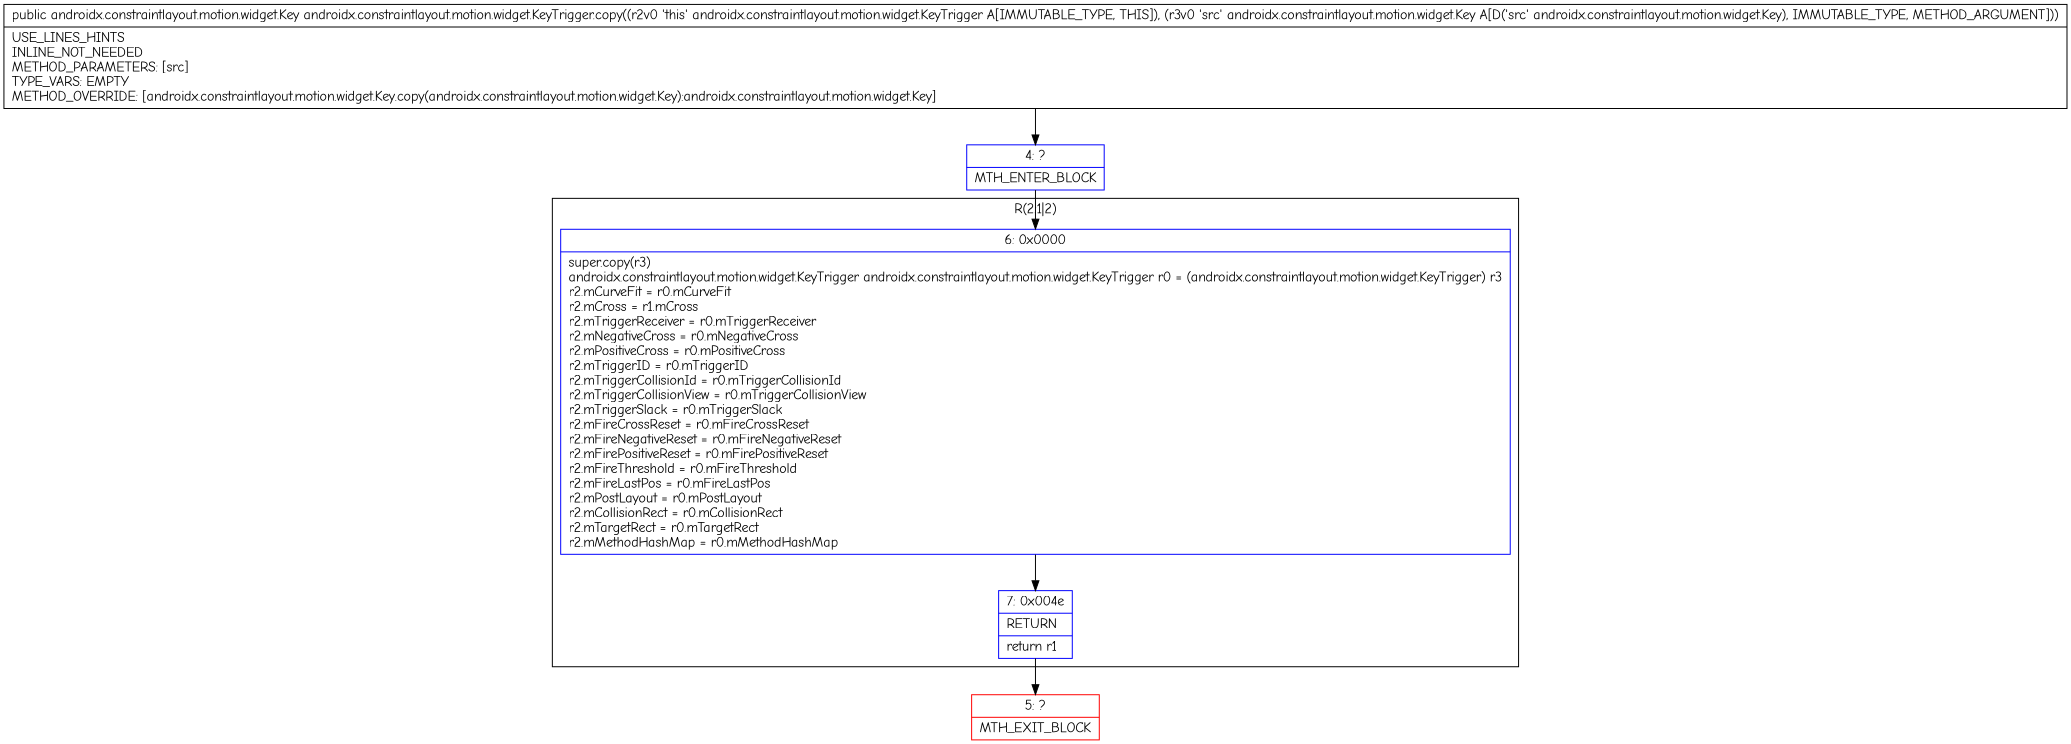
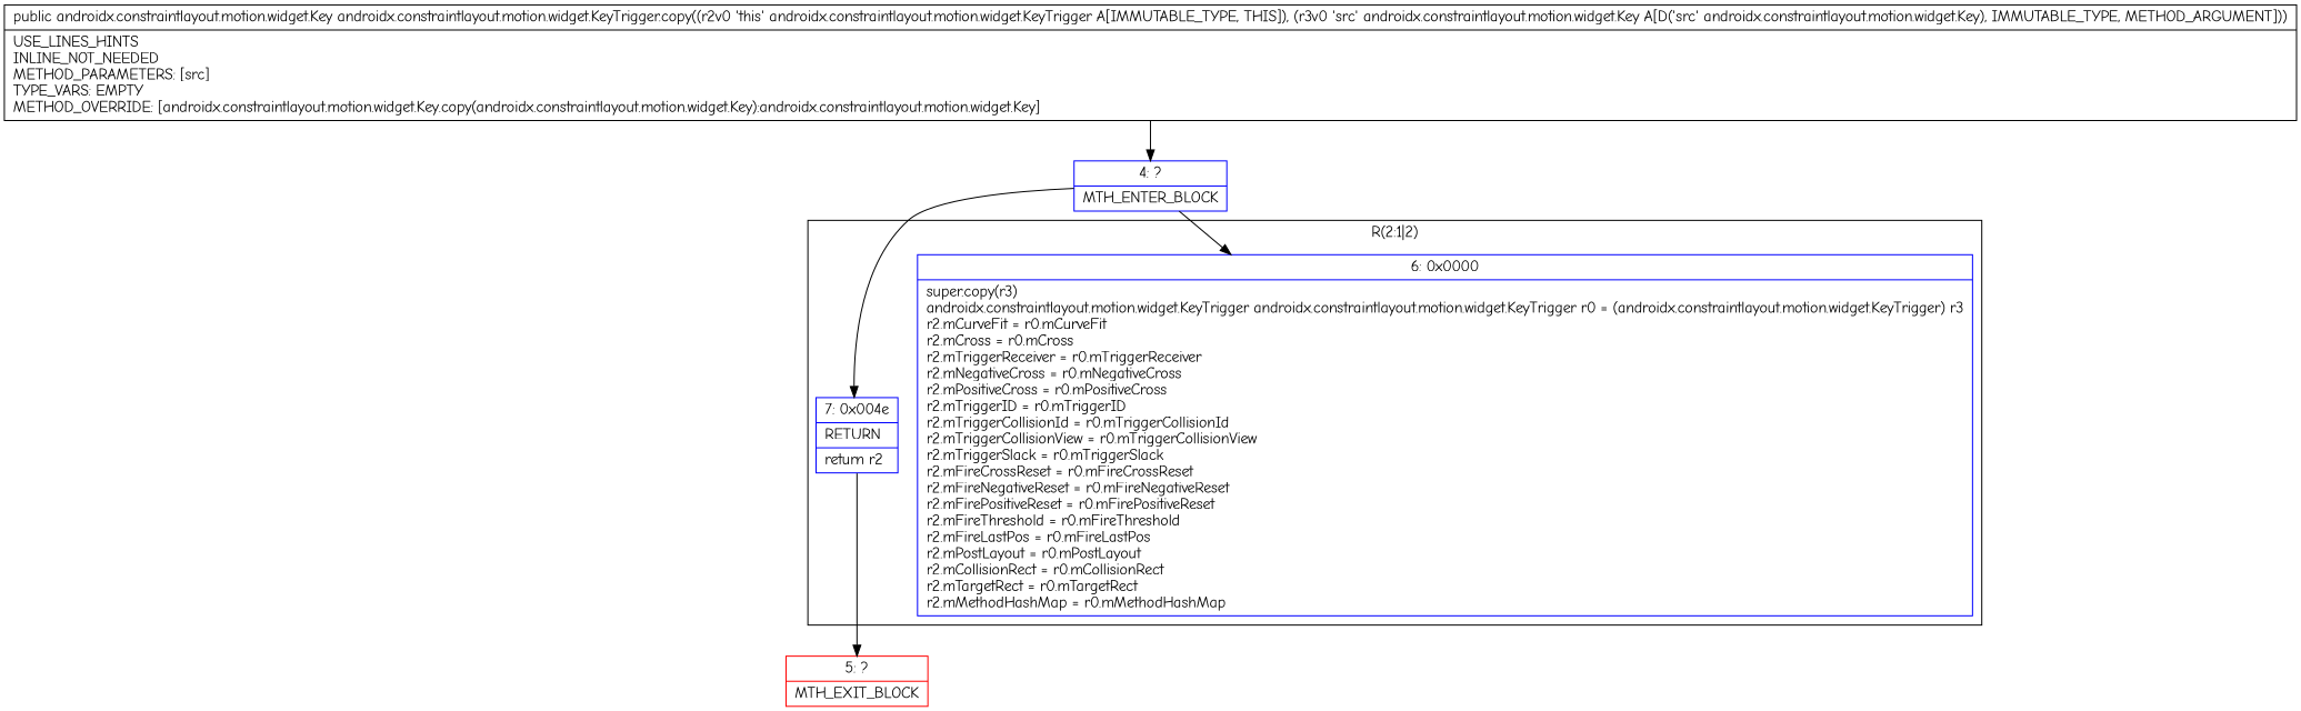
  digraph {
    fontname="Comic Neue"
    node [color=blue fontname="Comic Neue" shape=record]
    edge [fontname="Comic Neue"]
-   n1 [label="{6\:\ 0x0000|super.copy(r3)\landroidx.constraintlayout.motion.widget.KeyTrigger androidx.constraintlayout.motion.widget.KeyTrigger r0 = (androidx.constraintlayout.motion.widget.KeyTrigger) r3\lr2.mCurveFit = r0.mCurveFit\lr2.mCross = r1.mCross\lr2.mTriggerReceiver = r0.mTriggerReceiver\lr2.mNegativeCross = r0.mNegativeCross\lr2.mPositiveCross = r0.mPositiveCross\lr2.mTriggerID = r0.mTriggerID\lr2.mTriggerCollisionId = r0.mTriggerCollisionId\lr2.mTriggerCollisionView = r0.mTriggerCollisionView\lr2.mTriggerSlack = r0.mTriggerSlack\lr2.mFireCrossReset = r0.mFireCrossReset\lr2.mFireNegativeReset = r0.mFireNegativeReset\lr2.mFirePositiveReset = r0.mFirePositiveReset\lr2.mFireThreshold = r0.mFireThreshold\lr2.mFireLastPos = r0.mFireLastPos\lr2.mPostLayout = r0.mPostLayout\lr2.mCollisionRect = r0.mCollisionRect\lr2.mTargetRect = r0.mTargetRect\lr2.mMethodHashMap = r0.mMethodHashMap\l}"]
-   n2 [label="{7\:\ 0x004e|RETURN\l|return r1\l}"]
+   n1 [label="{6\:\ 0x0000|super.copy(r3)\landroidx.constraintlayout.motion.widget.KeyTrigger androidx.constraintlayout.motion.widget.KeyTrigger r0 = (androidx.constraintlayout.motion.widget.KeyTrigger) r3\lr2.mCurveFit = r0.mCurveFit\lr2.mCross = r0.mCross\lr2.mTriggerReceiver = r0.mTriggerReceiver\lr2.mNegativeCross = r0.mNegativeCross\lr2.mPositiveCross = r0.mPositiveCross\lr2.mTriggerID = r0.mTriggerID\lr2.mTriggerCollisionId = r0.mTriggerCollisionId\lr2.mTriggerCollisionView = r0.mTriggerCollisionView\lr2.mTriggerSlack = r0.mTriggerSlack\lr2.mFireCrossReset = r0.mFireCrossReset\lr2.mFireNegativeReset = r0.mFireNegativeReset\lr2.mFirePositiveReset = r0.mFirePositiveReset\lr2.mFireThreshold = r0.mFireThreshold\lr2.mFireLastPos = r0.mFireLastPos\lr2.mPostLayout = r0.mPostLayout\lr2.mCollisionRect = r0.mCollisionRect\lr2.mTargetRect = r0.mTargetRect\lr2.mMethodHashMap = r0.mMethodHashMap\l}"]
+   n2 [label="{7\:\ 0x004e|RETURN\l|return r2\l}"]
    n3 [color=red label="{5\:\ ?|MTH_EXIT_BLOCK\l}"]
    n4 [label="{4\:\ ?|MTH_ENTER_BLOCK\l}"]
    n5 [label="{public androidx.constraintlayout.motion.widget.Key androidx.constraintlayout.motion.widget.KeyTrigger.copy((r2v0 'this' androidx.constraintlayout.motion.widget.KeyTrigger A[IMMUTABLE_TYPE, THIS]), (r3v0 'src' androidx.constraintlayout.motion.widget.Key A[D('src' androidx.constraintlayout.motion.widget.Key), IMMUTABLE_TYPE, METHOD_ARGUMENT]))  | USE_LINES_HINTS\lINLINE_NOT_NEEDED\lMETHOD_PARAMETERS: [src]\lTYPE_VARS: EMPTY\lMETHOD_OVERRIDE: [androidx.constraintlayout.motion.widget.Key.copy(androidx.constraintlayout.motion.widget.Key):androidx.constraintlayout.motion.widget.Key]\l}" color=""]
    subgraph cluster_1 {
      label="R(2:1|2)"
      n1
      n2
    }
-   n1 -> n2
+   n4 -> n2
    n2 -> n3
    n4 -> n1
    n5 -> n4
  }
